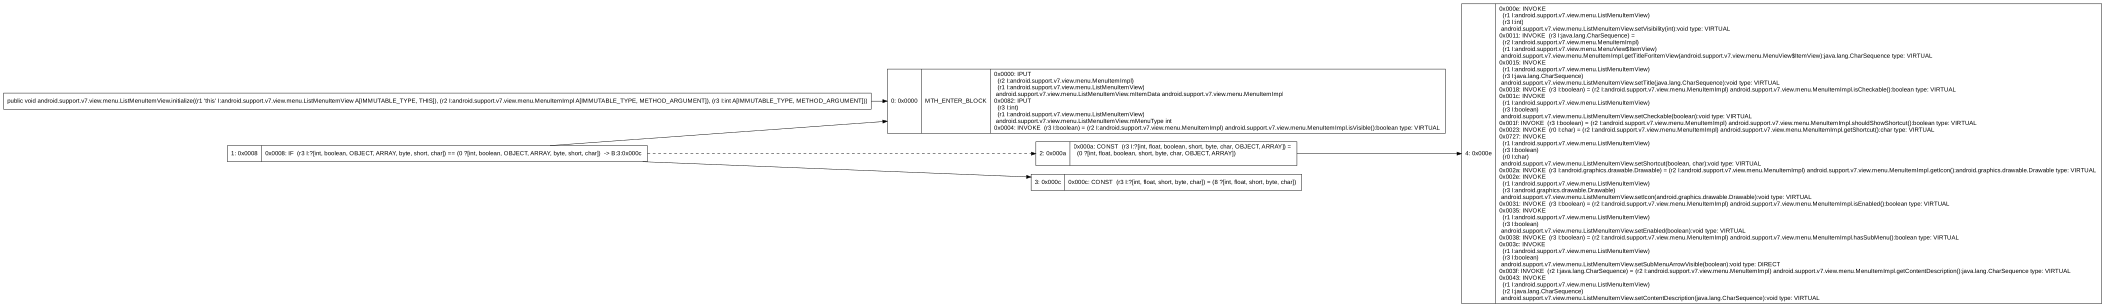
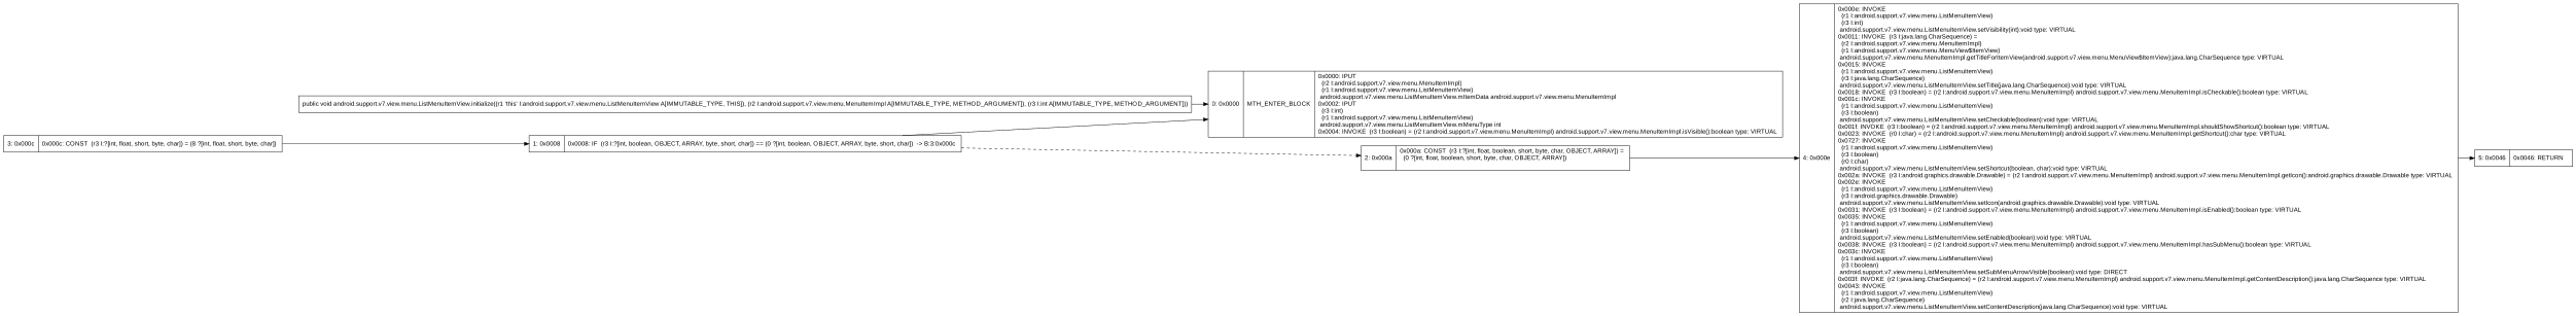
  digraph {
    fontname="Liberation Sans"
    rankdir=LR
    node [fontname="Liberation Sans" shape=record]
    edge [fontname="Liberation Sans"]
-   n1 [label="{0\:\ 0x0000|MTH_ENTER_BLOCK\l|0x0000: IPUT  \l  (r2 I:android.support.v7.view.menu.MenuItemImpl)\l  (r1 I:android.support.v7.view.menu.ListMenuItemView)\l android.support.v7.view.menu.ListMenuItemView.mItemData android.support.v7.view.menu.MenuItemImpl \l0x0082: IPUT  \l  (r3 I:int)\l  (r1 I:android.support.v7.view.menu.ListMenuItemView)\l android.support.v7.view.menu.ListMenuItemView.mMenuType int \l0x0004: INVOKE  (r3 I:boolean) = (r2 I:android.support.v7.view.menu.MenuItemImpl) android.support.v7.view.menu.MenuItemImpl.isVisible():boolean type: VIRTUAL \l}"]
+   n1 [label="{0\:\ 0x0000|MTH_ENTER_BLOCK\l|0x0000: IPUT  \l  (r2 I:android.support.v7.view.menu.MenuItemImpl)\l  (r1 I:android.support.v7.view.menu.ListMenuItemView)\l android.support.v7.view.menu.ListMenuItemView.mItemData android.support.v7.view.menu.MenuItemImpl \l0x0002: IPUT  \l  (r3 I:int)\l  (r1 I:android.support.v7.view.menu.ListMenuItemView)\l android.support.v7.view.menu.ListMenuItemView.mMenuType int \l0x0004: INVOKE  (r3 I:boolean) = (r2 I:android.support.v7.view.menu.MenuItemImpl) android.support.v7.view.menu.MenuItemImpl.isVisible():boolean type: VIRTUAL \l}"]
    n2 [label="{1\:\ 0x0008|0x0008: IF  (r3 I:?[int, boolean, OBJECT, ARRAY, byte, short, char]) == (0 ?[int, boolean, OBJECT, ARRAY, byte, short, char])  \-\> B:3:0x000c \l}"]
    n3 [label="{2\:\ 0x000a|0x000a: CONST  (r3 I:?[int, float, boolean, short, byte, char, OBJECT, ARRAY]) = \l  (0 ?[int, float, boolean, short, byte, char, OBJECT, ARRAY])\l \l}"]
    n4 [label="{3\:\ 0x000c|0x000c: CONST  (r3 I:?[int, float, short, byte, char]) = (8 ?[int, float, short, byte, char]) \l}"]
    n5 [label="{4\:\ 0x000e|0x000e: INVOKE  \l  (r1 I:android.support.v7.view.menu.ListMenuItemView)\l  (r3 I:int)\l android.support.v7.view.menu.ListMenuItemView.setVisibility(int):void type: VIRTUAL \l0x0011: INVOKE  (r3 I:java.lang.CharSequence) = \l  (r2 I:android.support.v7.view.menu.MenuItemImpl)\l  (r1 I:android.support.v7.view.menu.MenuView$ItemView)\l android.support.v7.view.menu.MenuItemImpl.getTitleForItemView(android.support.v7.view.menu.MenuView$ItemView):java.lang.CharSequence type: VIRTUAL \l0x0015: INVOKE  \l  (r1 I:android.support.v7.view.menu.ListMenuItemView)\l  (r3 I:java.lang.CharSequence)\l android.support.v7.view.menu.ListMenuItemView.setTitle(java.lang.CharSequence):void type: VIRTUAL \l0x0018: INVOKE  (r3 I:boolean) = (r2 I:android.support.v7.view.menu.MenuItemImpl) android.support.v7.view.menu.MenuItemImpl.isCheckable():boolean type: VIRTUAL \l0x001c: INVOKE  \l  (r1 I:android.support.v7.view.menu.ListMenuItemView)\l  (r3 I:boolean)\l android.support.v7.view.menu.ListMenuItemView.setCheckable(boolean):void type: VIRTUAL \l0x001f: INVOKE  (r3 I:boolean) = (r2 I:android.support.v7.view.menu.MenuItemImpl) android.support.v7.view.menu.MenuItemImpl.shouldShowShortcut():boolean type: VIRTUAL \l0x0023: INVOKE  (r0 I:char) = (r2 I:android.support.v7.view.menu.MenuItemImpl) android.support.v7.view.menu.MenuItemImpl.getShortcut():char type: VIRTUAL \l0x0727: INVOKE  \l  (r1 I:android.support.v7.view.menu.ListMenuItemView)\l  (r3 I:boolean)\l  (r0 I:char)\l android.support.v7.view.menu.ListMenuItemView.setShortcut(boolean, char):void type: VIRTUAL \l0x002a: INVOKE  (r3 I:android.graphics.drawable.Drawable) = (r2 I:android.support.v7.view.menu.MenuItemImpl) android.support.v7.view.menu.MenuItemImpl.getIcon():android.graphics.drawable.Drawable type: VIRTUAL \l0x002e: INVOKE  \l  (r1 I:android.support.v7.view.menu.ListMenuItemView)\l  (r3 I:android.graphics.drawable.Drawable)\l android.support.v7.view.menu.ListMenuItemView.setIcon(android.graphics.drawable.Drawable):void type: VIRTUAL \l0x0031: INVOKE  (r3 I:boolean) = (r2 I:android.support.v7.view.menu.MenuItemImpl) android.support.v7.view.menu.MenuItemImpl.isEnabled():boolean type: VIRTUAL \l0x0035: INVOKE  \l  (r1 I:android.support.v7.view.menu.ListMenuItemView)\l  (r3 I:boolean)\l android.support.v7.view.menu.ListMenuItemView.setEnabled(boolean):void type: VIRTUAL \l0x0038: INVOKE  (r3 I:boolean) = (r2 I:android.support.v7.view.menu.MenuItemImpl) android.support.v7.view.menu.MenuItemImpl.hasSubMenu():boolean type: VIRTUAL \l0x003c: INVOKE  \l  (r1 I:android.support.v7.view.menu.ListMenuItemView)\l  (r3 I:boolean)\l android.support.v7.view.menu.ListMenuItemView.setSubMenuArrowVisible(boolean):void type: DIRECT \l0x003f: INVOKE  (r2 I:java.lang.CharSequence) = (r2 I:android.support.v7.view.menu.MenuItemImpl) android.support.v7.view.menu.MenuItemImpl.getContentDescription():java.lang.CharSequence type: VIRTUAL \l0x0043: INVOKE  \l  (r1 I:android.support.v7.view.menu.ListMenuItemView)\l  (r2 I:java.lang.CharSequence)\l android.support.v7.view.menu.ListMenuItemView.setContentDescription(java.lang.CharSequence):void type: VIRTUAL \l}"]
+   n6 [label="{5\:\ 0x0046|0x0046: RETURN   \l}"]
    n7 [label="{public void android.support.v7.view.menu.ListMenuItemView.initialize((r1 'this' I:android.support.v7.view.menu.ListMenuItemView A[IMMUTABLE_TYPE, THIS]), (r2 I:android.support.v7.view.menu.MenuItemImpl A[IMMUTABLE_TYPE, METHOD_ARGUMENT]), (r3 I:int A[IMMUTABLE_TYPE, METHOD_ARGUMENT])) }"]
    n2 -> n1
    n2 -> n3 [style=dashed]
-   n2 -> n4
+   n4 -> n2
    n3 -> n5
+   n5 -> n6
    n7 -> n1
  }
